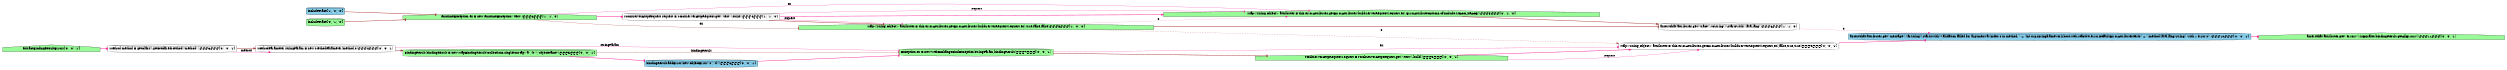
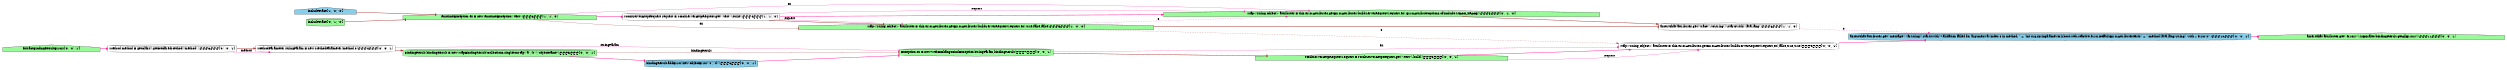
  digraph {
    rankdir=LR
    node [fillcolor=palegreen shape=cylinder style=filled]
    edge [style=bold color=deeppink arrowhead=tee]
    n1 [label="MockServerHttpRequest request = MockServerHttpRequest.get(\"/test\").build()@@@8@@@['0', '0', '1']" shape=house]
    n2 [fillcolor=white label="Map<String,Object> attributes = this.errorAttributes.getErrorAttributes(buildServerRequest(request,ex),false,true,true)@@@9@@@['0', '0', '1']"]
    n3 [fillcolor=white label="MethodParameter stringParam = new MethodParameter(method,0)@@@4@@@['0', '0', '1']"]
    n4 [label="Exception ex = new WebExchangeBindException(stringParam,bindingResult)@@@7@@@['0', '0', '1']"]
    n5 [label="BindingResult bindingResult = new MapBindingResult(Collections.singletonMap(\"a\",\"b\"),\"objectName\")@@@5@@@['0', '0', '1']"]
    n6 [label="extractBindingResultErrors['0', '0', '1']" shape=house]
    n7 [fillcolor=white label="Method method = getClass().getDeclaredMethod(\"method\",)@@@3@@@['0', '0', '1']"]
    n8 [fillcolor=white label="assertThat(attributes.get(\"trace\").toString()).startsWith(\"java.lang\")@@@6@@@['1', '1', '0']"]
    n9 [fillcolor=skyblue label="assertThat(attributes.get(\"message\")).asString().startsWith(\"Validation failed for argument at index 0 in method: \" + \"int org.springframework.boot.web.reactive.error.DefaultErrorAttributesTests\" + \".method(java.lang.String), with 1 error(s)\")@@@10@@@['0', '0', '1']"]
    n10 [label="Map<String,Object> attributes = this.errorAttributes.getErrorAttributes(buildServerRequest(request,ex),true,false,false)@@@5@@@['1', '0', '0']" shape=house]
    n11 [label="Map<String,Object> attributes = this.errorAttributes.getErrorAttributes(buildServerRequest(request,ex),ErrorAttributeOptions.of(Include.STACK_TRACE))@@@5@@@['0', '1', '0']" shape=house]
    n12 [label="assertThat(attributes.get(\"errors\")).isEqualTo(bindingResult.getAllErrors())@@@11@@@['0', '0', '1']" shape=house]
    n13 [fillcolor=skyblue label="bindingResult.addError(new ObjectError(\"c\",\"d\"))@@@6@@@['0', '0', '1']"]
    n14 [label="RuntimeException ex = new RuntimeException(\"Test\")@@@3@@@['1', '1', '0']" shape=house]
    n15 [fillcolor=white label="MockServerHttpRequest request = MockServerHttpRequest.get(\"/test\").build()@@@4@@@['1', '1', '0']"]
-   n16 [fillcolor=skyblue label="includeTrace['1', '0', '0']"]
+   n16 [fillcolor=skyblue label="includeTrace['1', '0', '0']" shape=house]
    n17 [label="includeTrace['0', '1', '0']"]
    n1 -> n2 [label=request style=solid arrowhead=dot]
    n1 -> n2 [arrowhead=normal]
    n2 -> n9
    n3 -> n4 [label=stringParam style=solid]
    n3 -> n5 [color=brown arrowhead=normal]
    n4 -> n1 [color=brown]
    n4 -> n2 [label=ex style=solid arrowhead=dot]
    n5 -> n4 [label=bindingResult style=solid color=brown]
    n5 -> n13
    n6 -> n7 [arrowhead=dot]
    n7 -> n3 [color=brown arrowhead=normal]
    n7 -> n3 [label=method style=solid arrowhead=dot]
    n8 -> n9 [label=0 style=dashed arrowhead=normal]
    n9 -> n12 [arrowhead=dot]
    n10 -> n2 [label=0 style=dashed color=brown arrowhead=normal]
    n10 -> n8 [color=brown]
    n10 -> n11 [label=0 style=dashed arrowhead=normal]
    n11 -> n8 [color=brown arrowhead=normal]
    n13 -> n4
    n14 -> n10 [label=ex style=solid color=brown]
    n14 -> n11 [label=ex style=solid]
    n14 -> n15 [arrowhead=dot]
    n15 -> n10 [label=request style=solid]
    n15 -> n10 [color=brown]
    n15 -> n11 [arrowhead=normal]
    n15 -> n11 [label=request style=solid]
    n16 -> n14 [color=brown]
    n17 -> n14 [color=brown]
  }
